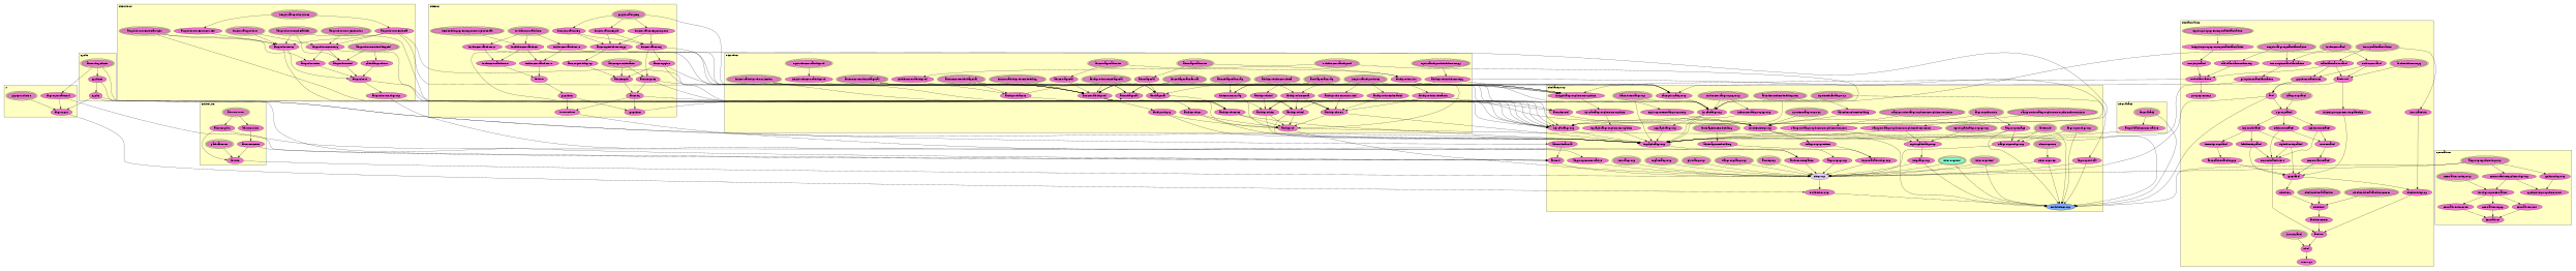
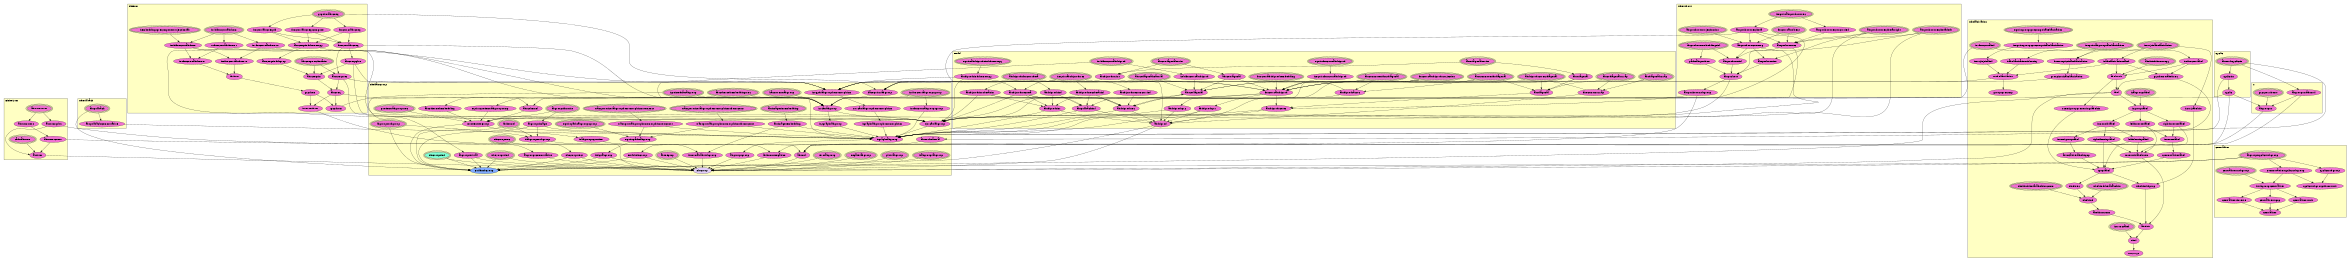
  digraph {
    node [fillcolor="#F070D1" style=filled]
    n1 [label=isembedding_precompose_surjection_ab peripheries=3]
    n2 [label=is1bifunctor_ab_hom peripheries=3]
    n3 [label=is0bifunctor_ab_hom]
    n4 [label=is1functor_ab_hom10]
    n5 [label=is1functor_ab_hom01]
    n6 [label=is0functor_ab_hom10]
    n7 [label=is0functor_ab_hom01]
    n8 [label=grp_iso_ab_coeq peripheries=3]
    n9 [label=functor_ab_coeq_id]
    n10 [label=functor_ab_coeq_compose]
    n11 [label=functor2_ab_coeq]
    n12 [label=functor_ab_coeq]
    n13 [label=ab_coeq_ind_homotopy]
    n14 [label=ab_coeq_ind_hprop]
    n15 [label=ab_coeq_rec_beta_in peripheries=3]
    n16 [label=ab_coeq_rec]
    n17 [label=ab_coeq_glue]
    n18 [label=ab_coeq_in]
    n19 [label=ab_coeq]
    n20 [label=ab_hom]
    n21 [label=grp_hom]
    n22 [label=inverse_hom]
    n23 [label=sgop_hom]
    n24 [label=path_ab_sum peripheries=3]
    n25 [label=ab_sum_sum peripheries=3]
    n26 [label=ab_sum_plus]
    n27 [label=ab_sum_zero]
    n28 [label=ab_sum_const]
    n29 [label=ab_sum]
    n30 [label=abgroup_Z_ab_mul]
    n31 [label=grp_pow_homo peripheries=3]
    n32 [label=abgroup_Z]
    n33 [label=ab_pullback peripheries=3]
    n34 [label=ab_pullback_commutative]
    n35 [label=abgroup_cyclic_subgroup peripheries=3]
    n36 [label=commutative_cyclic_subgroup]
    n37 [label=cyclic_subgroup]
    n38 [label=cyclic_subgroup_from_unit]
    n39 [label=centralizer_subgroup peripheries=3]
    n40 [label=issubgroup_centralizer]
    n41 [label=centralizer_inverse]
    n42 [label=centralizer_sgop]
    n43 [label=centralizer_unit]
    n44 [label=centralizer]
    n45 [label=ab_cotriagonal_twist peripheries=3]
    n46 [label=ab_triagonal_twist peripheries=3]
    n47 [label=ab_cotriagonal]
    n48 [label=ab_triagonal]
    n49 [label=ab_biprod_twist]
    n50 [label=ab_commute_id_codiagonal peripheries=3]
    n51 [label=ab_commute_id_diagonal peripheries=3]
    n52 [label=ab_biprod_assoc]
    n53 [label=ab_diagonal_swap peripheries=3]
    n54 [label=ab_codiagonal_swap peripheries=3]
    n55 [label=ab_biprod_corec_diagonal peripheries=3]
    n56 [label=ab_diagonal]
    n57 [label=ab_codiagonal_natural peripheries=3]
    n58 [label=ab_codiagonal]
    n59 [label=direct_sum_swap]
    n60 [label=functor_ab_biprod_surjection peripheries=3]
    n61 [label=functor_ab_biprod_embedding peripheries=3]
    n62 [label=equiv_functor_ab_biprod peripheries=3]
    n63 [label=isequiv_functor_ab_biprod]
    n64 [label=is1bifunctor_ab_biprod peripheries=3]
    n65 [label=is0bifunctor_ab_biprod]
    n66 [label=ab_biprod_functor_beta peripheries=3]
    n67 [label=functor_ab_biprod]
    n68 [label=ab_biprod_corec]
    n69 [label=isequiv_ab_biprod_rec peripheries=3]
    n70 [label=ab_biprod_inr_beta_inr]
    n71 [label=ab_biprod_rec_beta_inl]
    n72 [label=ab_biprod_rec_eta]
    n73 [label=ab_biprod_rec_uncurried]
    n74 [label=ab_biprod_rec]
    n75 [label=equiv_ab_biprod_ind_homotopy peripheries=3]
    n76 [label=ab_biprod_ind_homotopy]
    n77 [label=ab_biprod_ind]
    n78 [label=ab_biprod_pr2]
    n79 [label=ab_biprod_pr1]
    n80 [label=ab_biprod_inr]
-   n81 [label=ab_biprod_inl]
+   n81 [label=ab_pullback_inl]
    n82 [label=ab_biprod]
    n83 [label=ab_pushout_surjection_inr peripheries=3]
-   n84 [label=functor_ab_pushout peripheries=3]
+   n84 [label=functor_ab_direct peripheries=3]
    n85 [label=ab_pushout_embedding_inl peripheries=3]
    n86 [label=path_ab_pushout]
    n87 [label=isequiv_ab_pushout_rec peripheries=3]
    n88 [label=ab_pushout_rec_beta_right peripheries=3]
    n89 [label=ab_pushout_rec_beta_left peripheries=3]
    n90 [label=ab_pushout_rec_beta]
    n91 [label=ab_pushout_commsq]
    n92 [label=ab_pushout_inr]
    n93 [label=ab_pushout_inl]
    n94 [label=ab_pushout_rec_uncurried]
    n95 [label=ab_pushout_rec]
    n96 [label=ab_pushout]
    n97 [label=ab_pushout_subgroup]
    n98 [label=is2graph_abgroup]
    n99 [label=is31cat_abgroup]
    n100 [label=isgraph_abgroup]
    n101 [label=equiv_quotient_abgroup_ump]
    n102 [label=quotient_abgroup_rec peripheries=3]
    n103 [label=QuotientAbGroup]
    n104 [label=isabgroup_quotient]
    n105 [label=isnormal_ab_subgroup]
    n106 [label=abgroup_subgroup peripheries=3]
    n107 [label=isabgroup_subgroup]
    n108 [label=equiv_path_abgroup_group peripheries=3]
    n109 [label=equiv_path_abgroup]
    n110 [label=ab_neg_op peripheries=3]
    n111 [label=issig_abgroup]
    n112 [label="Build_AbGroup'"]
    n113 [label=isabgroup_abgroup peripheries=3]
    n114 [label=plus_abgroup peripheries=3]
    n115 [label=negate_abgroup peripheries=3]
    n116 [label=zero_abgroup peripheries=3]
    n117 [label=abgroup_commutative]
    n118 [label=abgroup_group]
    n119 [label=AbGroup_sind peripheries=3]
    n120 [label=AbGroup_rec peripheries=3]
    n121 [fillcolor="#7FFFD4" label=AbGroup_ind peripheries=3]
    n122 [label=AbGroup_rect]
    n123 [fillcolor="#7FAAFF" label=Build_AbGroup]
    n124 [fillcolor="#E2CDFA" label=AbGroup]
    n125 [label=ab_cokernel_embedding_rec peripheries=3]
    n126 [label=ab_cokernel_embedding]
    n127 [label=ab_cokernel]
    n128 [label=ab_image_in_embedding peripheries=3]
    n129 [label=ab_image_embedding]
    n130 [label=ab_mul_natural]
    n131 [label=ab_mul]
    n132 [label=ab_homo_negation]
    n133 [label=transport_iso_abgrouphomomorphism_to_const peripheries=3]
    n134 [label=transport_abgrouphomomorphism_to_const]
    n135 [label=transport_iso_abgrouphomomorphism_from_const peripheries=3]
    n136 [label=transport_abgrouphomomorphism_from_const]
    n137 [label=ab_kernel peripheries=3]
    n138 [label=abgroup_first_iso peripheries=3]
    n139 [label=abgroup_image]
    n140 [label=is1functor_abgroup_group peripheries=3]
    n141 [label=is0functor_abgroup_group]
    n142 [label=ispointedcat_abgroup peripheries=3]
    n143 [label=abgroup_trivial]
    n144 [label=hasequivs_abgroup]
    n145 [label=hasmorext_abgroup peripheries=3]
    n146 [label=is1cat_abgroup]
    n147 [label=is0gpd_abgrouphomomorphism]
    n148 [label=is01cat_abgrouphomomorphism]
    n149 [label=isgraph_abgrouphomomorphism]
    n150 [label=is1functor_abel peripheries=3]
    n151 [label=is0functor_abel]
    n152 [label=isequiv_abgroup_abelianization peripheries=3]
    n153 [label=isabelianization_identity]
    n154 [label=issurj_isabelianization peripheries=3]
    n155 [label=homotopic_isabelianization]
    n156 [label=groupiso_isabelianization]
    n157 [label=isabelianization_abel]
    n158 [label=abel_ind_homotopy peripheries=3]
    n159 [label=grp_homo_abel_rec]
    n160 [label=abel_unit]
    n161 [label=abel]
    n162 [label=issurj_abel_in]
    n163 [label=issemigrouppreserving_abel_in]
    n164 [label=isabgroup_abel peripheries=3]
    n165 [label=isgroup_abel]
    n166 [label=rightinverse_abel]
    n167 [label=leftinverse_abel]
    n168 [label=inverse_abel]
    n169 [label=commutative_abel]
    n170 [label=ismonoid_abel]
    n171 [label=rightidentity_abel]
    n172 [label=leftidentity_abel]
    n173 [label=monunit_abel_zero]
    n174 [label=issemigroup_abel]
    n175 [label=associative_abel_sgop]
    n176 [label=sgop_abel]
    n177 [label=Abel_ind_hprop]
    n178 [label=Abel_rec]
    n179 [label=Abel_ind_beta_abel_in_comm peripheries=3]
    n180 [label=Abel_ind_beta_abel_in peripheries=3]
    n181 [label=Abel_ind]
    n182 [label=istrunc_abel peripheries=3]
    n183 [label=abel_in_comm]
    n184 [label=abel_in]
    n185 [label=Abel]
    n186 [label=uncurry2]
    n187 [label=equiv_group_precomp_isabelianization peripheries=3]
    n188 [label=isequiv_group_precomp_isabelianization]
    n189 [label=issurjinj_isabel]
    n190 [label=IsAbelianization]
    n191 [label=group_precomp]
    n192 [label=ab_mul_cyclic_in peripheries=3]
    n193 [label=cyclic_in]
    n194 [label=cyclic]
    subgraph cluster_1 {
      fillcolor="#FFFFC3"
      label=AbHom
      labeljust=l
      style=filled
      n1
      n2
      n3
      n4
      n5
      n6
      n7
      n8
      n9
      n10
      n11
      n12
      n13
      n14
      n15
      n16
      n17
      n18
      n19
      n20
      n21
      n22
      n23
    }
    subgraph cluster_2 {
      fillcolor="#FFFFC3"
      label=FiniteSum
      labeljust=l
      style=filled
      n24
      n25
      n26
      n27
      n28
      n29
    }
    subgraph cluster_3 {
      fillcolor="#FFFFC3"
      label=Z
      labeljust=l
      style=filled
      n30
      n31
      n32
    }
    subgraph cluster_4 {
      fillcolor="#FFFFC3"
      label=AbPullback
      labeljust=l
      style=filled
      n33
      n34
    }
    subgraph cluster_5 {
      fillcolor="#FFFFC3"
      label=Centralizer
      labeljust=l
      style=filled
      n35
      n36
      n37
      n38
      n39
      n40
      n41
      n42
      n43
      n44
    }
    subgraph cluster_6 {
      fillcolor="#FFFFC3"
-     label=Biproduct
+     label=Build
      labeljust=l
      style=filled
      n45
      n46
      n47
      n48
      n49
      n50
      n51
      n52
      n53
      n54
      n55
      n56
      n57
      n58
      n59
      n60
      n61
      n62
      n63
      n64
      n65
      n66
      n67
      n68
      n69
      n70
      n71
      n72
      n73
      n74
      n75
      n76
      n77
      n78
      n79
      n80
      n81
      n82
    }
    subgraph cluster_7 {
      fillcolor="#FFFFC3"
      label=AbPushout
      labeljust=l
      style=filled
      n83
      n84
      n85
      n86
      n87
      n88
      n89
      n90
      n91
      n92
      n93
      n94
      n95
      n96
      n97
    }
    subgraph cluster_8 {
      fillcolor="#FFFFC3"
      label=AbelianGroup
      labeljust=l
      style=filled
      n98
      n99
      n100
      n101
      n102
      n103
      n104
      n105
      n106
      n107
      n108
      n109
      n110
      n111
      n112
      n113
      n114
      n115
      n116
      n117
      n118
      n119
      n120
      n121
      n122
      n123
      n124
      n125
      n126
      n127
      n128
      n129
      n130
      n131
      n132
      n133
      n134
      n135
      n136
      n137
      n138
      n139
      n140
      n141
      n142
      n143
      n144
      n145
      n146
      n147
      n148
      n149
    }
    subgraph cluster_9 {
      fillcolor="#FFFFC3"
      label=Abelianization
      labeljust=l
      style=filled
      n150
      n151
      n152
      n153
      n154
      n155
      n156
      n157
      n158
      n159
      n160
      n161
      n162
      n163
      n164
      n165
      n166
      n167
      n168
      n169
      n170
      n171
      n172
      n173
      n174
      n175
      n176
      n177
      n178
      n179
      n180
      n181
      n182
      n183
      n184
      n185
      n186
      n187
      n188
      n189
      n190
      n191
    }
    subgraph cluster_10 {
      fillcolor="#FFFFC3"
      label=Cyclic
      labeljust=l
      style=filled
      n192
      n193
      n194
    }
    n1 -> n3
    n2 -> n3
    n2 -> n4
    n2 -> n5
    n3 -> n6
    n3 -> n7
    n3 -> n99
    n4 -> n6
    n4 -> n146
    n5 -> n7
    n5 -> n146
    n6 -> n20
    n7 -> n20
    n8 -> n9
    n8 -> n10
    n8 -> n11
    n8 -> n144
    n9 -> n12
    n9 -> n13
    n10 -> n12
    n10 -> n13
    n11 -> n12
    n11 -> n13
    n12 -> n16
    n12 -> n17
    n12 -> n146
    n13 -> n14
    n13 -> n99
    n13 -> n147
    n14 -> n18
    n15 -> n16
    n15 -> n18
    n16 -> n19
    n16 -> n99
    n16 -> n147
    n17 -> n18
    n17 -> n99
    n17 -> n147
    n18 -> n19
    n19 -> n22
    n19 -> n23
    n19 -> n127
    n20 -> n21
    n21 -> n22
    n21 -> n23
    n22 -> n132
    n23 -> n58
    n24 -> n29
    n25 -> n26
    n25 -> n27
    n26 -> n29
    n26 -> n117
    n27 -> n28
    n28 -> n29
    n28 -> n131
    n29 -> n124
    n30 -> n32
    n30 -> n131
    n31 -> n32
    n32 -> n112
    n33 -> n34
    n33 -> n123
    n34 -> n100
    n35 -> n36
    n35 -> n37
    n35 -> n123
    n35 -> n124
    n36 -> n38
    n36 -> n40
    n37 -> n38
    n39 -> n40
    n40 -> n41
    n40 -> n42
    n40 -> n43
    n41 -> n44
    n42 -> n44
    n43 -> n44
    n45 -> n47
    n45 -> n49
    n46 -> n48
    n46 -> n49
    n47 -> n58
    n47 -> n67
    n48 -> n56
    n48 -> n67
    n49 -> n82
    n49 -> n144
    n50 -> n52
    n50 -> n58
    n50 -> n67
    n51 -> n52
    n51 -> n56
    n51 -> n67
    n52 -> n82
    n52 -> n144
    n53 -> n56
    n53 -> n59
    n54 -> n58
    n54 -> n59
    n55 -> n56
    n55 -> n67
    n56 -> n68
    n57 -> n58
    n57 -> n67
    n57 -> n147
    n58 -> n74
    n59 -> n82
    n59 -> n144
    n60 -> n67
    n60 -> n80
    n60 -> n81
    n61 -> n67
    n62 -> n63
    n63 -> n67
    n64 -> n65
    n64 -> n146
-   n65 -> n67
+   n65 -> n58
    n66 -> n67
    n66 -> n147
    n67 -> n68
    n67 -> n78
    n67 -> n79
    n67 -> n99
    n68 -> n82
    n68 -> n100
    n69 -> n70
    n69 -> n71
    n69 -> n72
    n69 -> n73
    n70 -> n74
    n70 -> n80
    n70 -> n99
    n71 -> n74
    n71 -> n81
    n71 -> n99
    n72 -> n74
    n72 -> n80
    n72 -> n81
    n72 -> n99
    n73 -> n74
    n74 -> n82
    n74 -> n100
    n75 -> n76
    n76 -> n77
    n76 -> n99
    n76 -> n147
    n77 -> n80
    n77 -> n81
    n78 -> n82
    n78 -> n100
    n79 -> n82
    n79 -> n100
    n80 -> n82
    n80 -> n100
    n81 -> n82
    n81 -> n100
    n82 -> n123
    n82 -> n124
    n83 -> n91
    n84 -> n91
    n84 -> n95
    n85 -> n86
    n85 -> n93
    n86 -> n96
    n87 -> n90
    n87 -> n94
    n88 -> n92
    n88 -> n95
    n88 -> n99
    n89 -> n93
    n89 -> n95
    n89 -> n99
    n90 -> n72
    n90 -> n91
    n90 -> n95
    n90 -> n101
    n91 -> n92
    n91 -> n93
    n91 -> n99
    n92 -> n96
    n93 -> n96
    n94 -> n95
    n95 -> n74
    n95 -> n96
    n96 -> n97
    n96 -> n103
    n97 -> n68
    n97 -> n132
    n98 -> n100
    n99 -> n100
    n100 -> n118
    n101 -> n103
    n102 -> n103
    n103 -> n104
    n103 -> n123
    n104 -> n105
    n105 -> n124
    n106 -> n107
    n106 -> n123
    n107 -> n124
    n108 -> n109
    n109 -> n111
    n110 -> n124
    n111 -> n123
    n111 -> n124
    n112 -> n123
-   n124 -> n112
+   n112 -> n124
    n113 -> n124
    n114 -> n124
    n115 -> n124
    n116 -> n124
    n117 -> n124
    n118 -> n124
    n119 -> n123
    n119 -> n124
    n120 -> n122
    n121 -> n123
    n121 -> n124
    n122 -> n123
    n122 -> n124
    n125 -> n100
    n125 -> n126
    n126 -> n103
    n127 -> n103
    n128 -> n129
-   n145 -> n100
+   n129 -> n100
    n129 -> n105
    n130 -> n131
    n131 -> n124
    n132 -> n124
    n133 -> n134
    n134 -> n100
    n134 -> n109
    n135 -> n136
    n136 -> n100
    n136 -> n109
    n137 -> n100
    n137 -> n107
    n137 -> n123
    n138 -> n103
    n138 -> n139
    n139 -> n100
    n139 -> n107
    n139 -> n123
    n140 -> n141
    n140 -> n146
    n141 -> n100
    n142 -> n143
    n142 -> n146
    n143 -> n123
    n143 -> n124
    n144 -> n146
    n145 -> n146
    n146 -> n98
    n146 -> n99
    n147 -> n148
    n148 -> n149
    n149 -> n100
    n150 -> n146
    n150 -> n151
    n151 -> n159
    n151 -> n160
    n152 -> n153
    n152 -> n155
    n153 -> n190
    n154 -> n155
    n154 -> n157
    n154 -> n162
    n155 -> n156
    n156 -> n144
    n157 -> n159
    n157 -> n160
    n157 -> n190
    n158 -> n160
    n159 -> n100
    n159 -> n161
    n160 -> n161
    n160 -> n163
    n161 -> n123
    n161 -> n124
    n161 -> n165
    n162 -> n177
    n163 -> n176
    n164 -> n165
    n165 -> n166
    n165 -> n167
    n165 -> n170
    n166 -> n168
    n166 -> n173
    n167 -> n168
    n167 -> n173
    n168 -> n169
    n169 -> n176
    n170 -> n171
    n170 -> n172
    n170 -> n174
    n171 -> n173
    n171 -> n176
    n172 -> n173
    n172 -> n176
    n173 -> n184
    n174 -> n175
    n175 -> n176
    n176 -> n177
    n176 -> n178
    n177 -> n184
    n178 -> n181
    n179 -> n181
    n180 -> n181
    n181 -> n183
    n182 -> n185
    n183 -> n184
    n184 -> n185
    n185 -> n186
    n187 -> n188
    n188 -> n189
    n189 -> n190
    n190 -> n147
    n190 -> n191
    n192 -> n30
    n192 -> n130
    n192 -> n193
    n193 -> n100
    n193 -> n194
    n194 -> n32
    n194 -> n127
    n194 -> n131
  }
